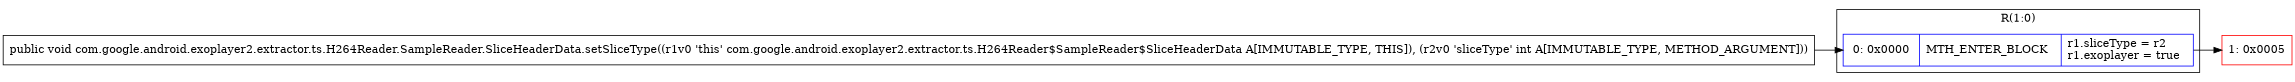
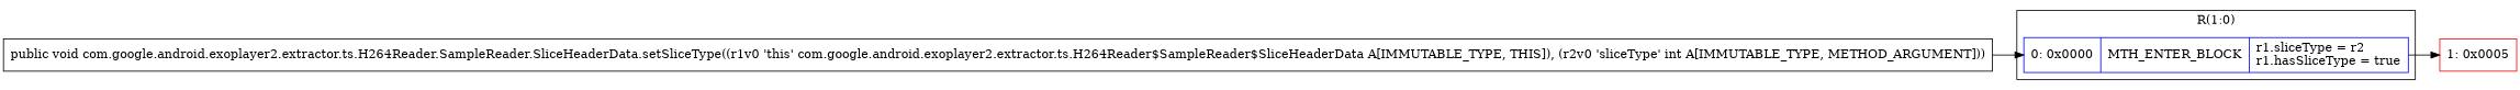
  digraph {
    rankdir=LR
    node [shape=record]
-   n1 [color=blue label="{0\:\ 0x0000|MTH_ENTER_BLOCK\l|r1.sliceType = r2\lr1.exoplayer = true\l}"]
+   n1 [color=blue label="{0\:\ 0x0000|MTH_ENTER_BLOCK\l|r1.sliceType = r2\lr1.hasSliceType = true\l}"]
    n2 [color=red label="{1\:\ 0x0005}"]
    n3 [label="{public void com.google.android.exoplayer2.extractor.ts.H264Reader.SampleReader.SliceHeaderData.setSliceType((r1v0 'this' com.google.android.exoplayer2.extractor.ts.H264Reader$SampleReader$SliceHeaderData A[IMMUTABLE_TYPE, THIS]), (r2v0 'sliceType' int A[IMMUTABLE_TYPE, METHOD_ARGUMENT])) }"]
    subgraph cluster_1 {
      label="R(1:0)"
      n1
    }
    n1 -> n2
    n3 -> n1
  }
